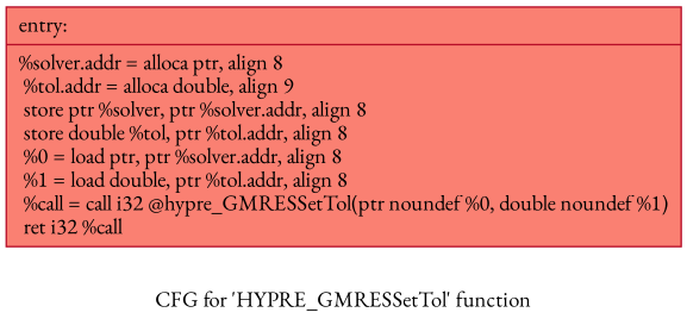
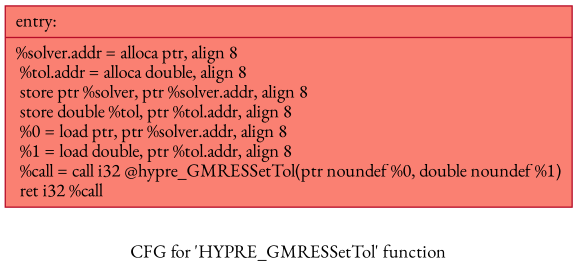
  digraph {
    label="CFG for 'HYPRE_GMRESSetTol' function"
    fontname="EB Garamond"
-   n1 [color="#b70d28ff" fillcolor=salmon fontname="EB Garamond" label="{entry:\l|  %solver.addr = alloca ptr, align 8\l  %tol.addr = alloca double, align 9\l  store ptr %solver, ptr %solver.addr, align 8\l  store double %tol, ptr %tol.addr, align 8\l  %0 = load ptr, ptr %solver.addr, align 8\l  %1 = load double, ptr %tol.addr, align 8\l  %call = call i32 @hypre_GMRESSetTol(ptr noundef %0, double noundef %1)\l  ret i32 %call\l}" shape=record style=filled]
+   n1 [color="#b70d28ff" fillcolor=salmon fontname="EB Garamond" label="{entry:\l|  %solver.addr = alloca ptr, align 8\l  %tol.addr = alloca double, align 8\l  store ptr %solver, ptr %solver.addr, align 8\l  store double %tol, ptr %tol.addr, align 8\l  %0 = load ptr, ptr %solver.addr, align 8\l  %1 = load double, ptr %tol.addr, align 8\l  %call = call i32 @hypre_GMRESSetTol(ptr noundef %0, double noundef %1)\l  ret i32 %call\l}" shape=record style=filled]
  }
